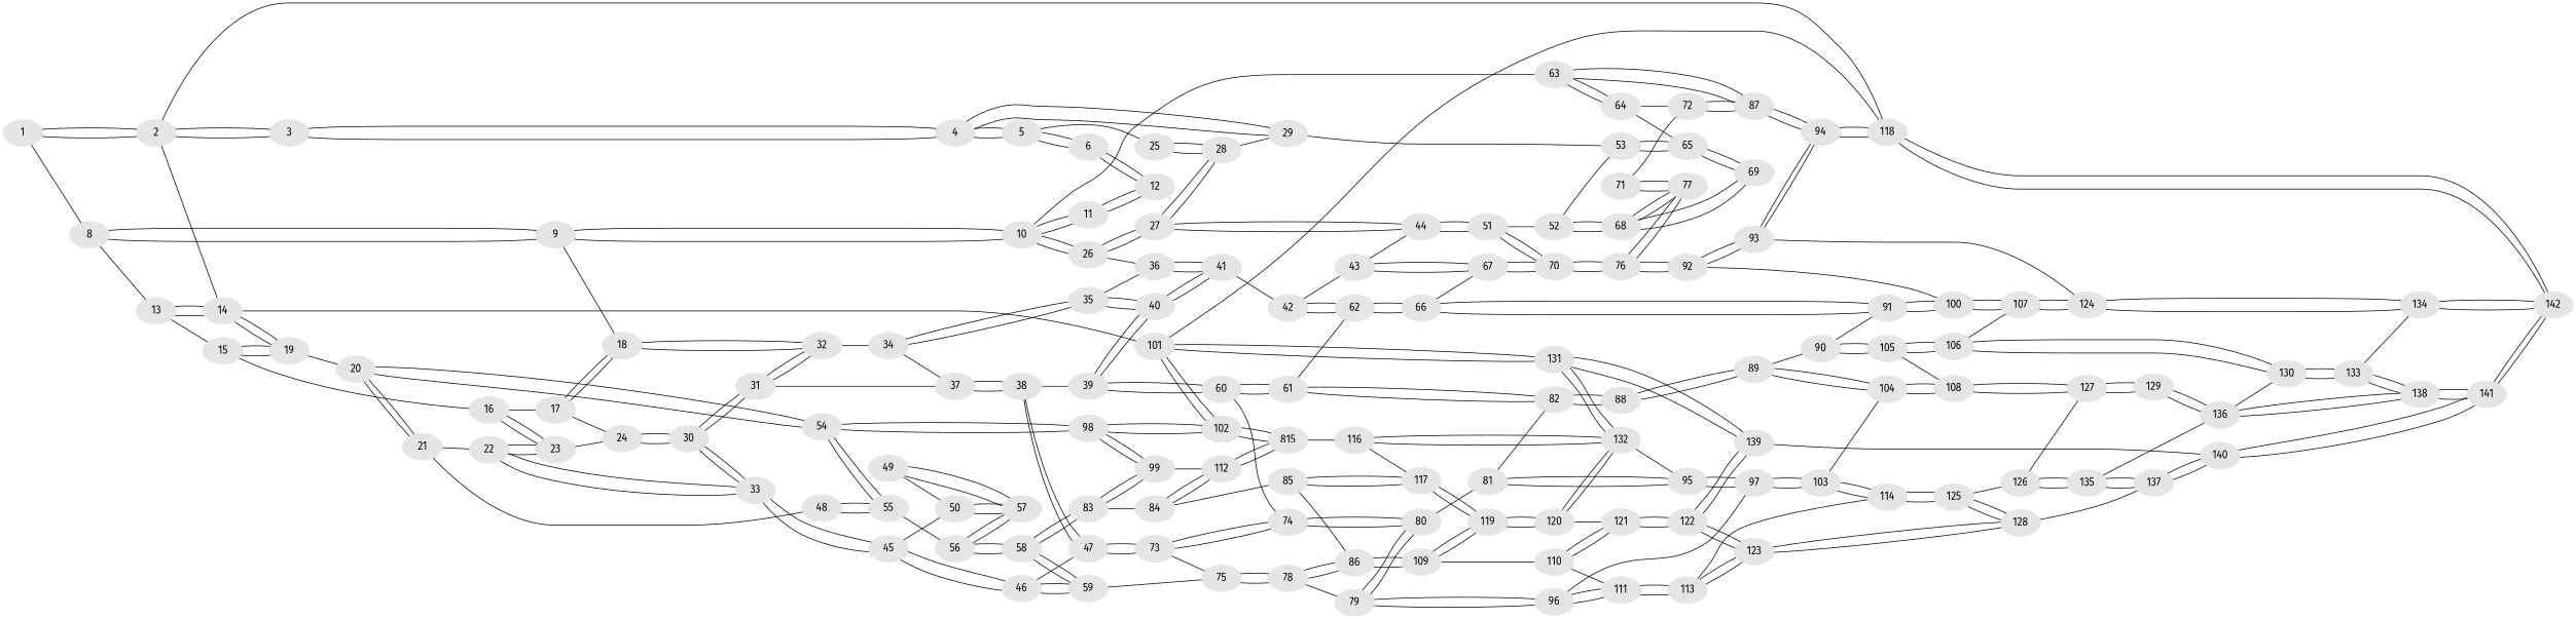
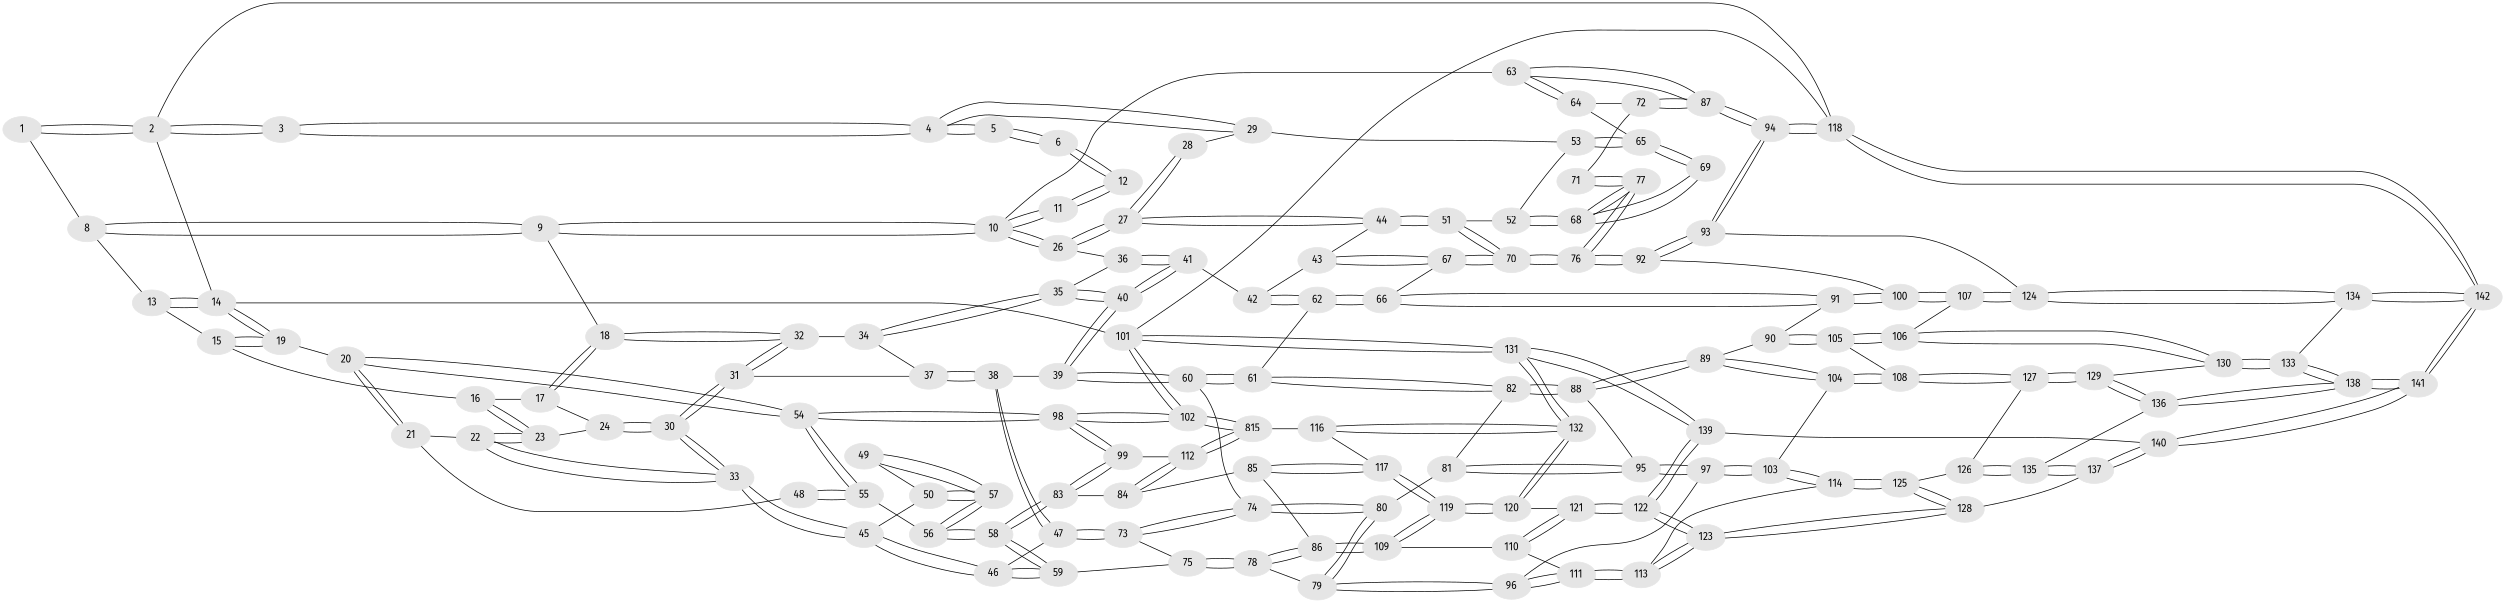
  graph {
    fontname="Fira Sans"
    rankdir=LR
    node [color=gray90 fontname="Fira Sans" style=filled]
    edge [fontname="Fira Sans"]
    1
    2
    8
    3
    14
    118
    9
    13
    4
    19
    101
    142
    5
    29
    63
    64
    87
    6
-   25
    53
    12
    28
    11
    10
    18
    15
    26
    32
    27
    36
    16
    20
    102
    131
    17
    23
    24
    30
    34
    21
    54
    22
    48
    55
    98
    33
    45
    31
    44
    41
    51
    65
    37
    38
    35
    46
    50
    40
    42
    39
    47
    60
    73
    61
    74
    43
    62
    67
    66
    70
    52
    59
    57
    75
    49
    56
    68
    76
    69
    77
    99
    58
    83
    84
    78
    82
    80
    88
    91
    72
    94
    100
    71
    92
    81
    79
    86
    93
    96
    109
    97
    111
    95
    89
    85
    112
    117
    n108 [label=815]
    119
    110
    90
    104
    105
    108
    106
    107
    124
    134
    103
    113
    114
    132
    139
    116
    125
    127
    130
    133
    129
    121
    120
    122
    123
    128
    126
    140
    137
    135
    136
    138
    141
    1 -- 2
    1 -- 2
    1 -- 8
    2 -- 3
    2 -- 3
    2 -- 14
    2 -- 118
    8 -- 9
    8 -- 9
    8 -- 13
    3 -- 4
    3 -- 4
    14 -- 19
    14 -- 19
    14 -- 101
    118 -- 142
    118 -- 142
    9 -- 10
    9 -- 10
    9 -- 18
    13 -- 14
    13 -- 14
    13 -- 15
    4 -- 5
    4 -- 5
    4 -- 29
    4 -- 29
    19 -- 20
    101 -- 118
    101 -- 102
    101 -- 102
    101 -- 131
    101 -- 131
    5 -- 6
    5 -- 6
-   5 -- 25
    29 -- 53
    63 -- 64
    63 -- 64
    63 -- 87
    63 -- 87
    64 -- 65
    64 -- 72
    87 -- 94
    87 -- 94
    6 -- 12
    6 -- 12
-   25 -- 28
-   25 -- 28
    53 -- 65
    53 -- 65
    28 -- 29
    11 -- 12
    11 -- 12
    10 -- 63
    10 -- 11
    10 -- 11
    10 -- 26
    10 -- 26
    18 -- 32
    18 -- 32
    15 -- 19
    15 -- 19
    15 -- 16
    26 -- 27
    26 -- 27
    26 -- 36
    32 -- 34
    27 -- 28
    27 -- 28
    27 -- 44
    27 -- 44
    36 -- 41
    36 -- 41
    16 -- 17
    16 -- 23
    16 -- 23
    20 -- 21
    20 -- 21
    20 -- 54
    20 -- 54
    102 -- n108
    102 -- n108
    131 -- 132
    131 -- 132
    131 -- 139
    131 -- 139
    17 -- 18
    17 -- 18
    17 -- 24
    23 -- 24
    24 -- 30
    24 -- 30
    30 -- 33
    30 -- 33
    30 -- 31
    30 -- 31
    34 -- 37
    34 -- 35
    34 -- 35
    21 -- 22
    21 -- 48
    54 -- 55
    54 -- 55
    54 -- 98
    54 -- 98
    22 -- 23
    22 -- 23
    22 -- 33
    22 -- 33
    48 -- 55
    48 -- 55
    55 -- 56
    98 -- 102
    98 -- 102
    98 -- 99
    98 -- 99
    33 -- 45
    33 -- 45
    45 -- 46
    45 -- 46
    45 -- 50
    31 -- 32
    31 -- 32
    31 -- 37
    44 -- 51
    44 -- 51
    41 -- 42
    51 -- 70
    51 -- 70
    51 -- 52
    65 -- 69
    65 -- 69
    37 -- 38
    37 -- 38
    38 -- 39
    38 -- 47
    38 -- 47
    35 -- 36
    35 -- 40
    35 -- 40
    46 -- 47
    46 -- 59
    46 -- 59
    50 -- 57
    50 -- 57
    40 -- 41
    40 -- 41
    42 -- 43
    42 -- 62
    42 -- 62
    39 -- 40
    39 -- 40
    39 -- 60
    39 -- 60
    47 -- 73
    47 -- 73
    60 -- 61
    60 -- 61
    60 -- 74
    73 -- 74
    73 -- 74
    73 -- 75
    61 -- 62
    61 -- 82
    61 -- 82
    74 -- 80
    74 -- 80
    43 -- 44
    43 -- 67
    43 -- 67
    62 -- 66
    62 -- 66
    67 -- 70
    67 -- 70
    66 -- 67
    66 -- 91
    66 -- 91
    70 -- 76
    70 -- 76
    52 -- 53
    52 -- 68
    52 -- 68
    59 -- 75
    75 -- 78
    75 -- 78
    49 -- 50
    49 -- 57
    49 -- 57
    56 -- 57
    56 -- 57
    56 -- 58
    56 -- 58
    68 -- 69
    68 -- 69
    68 -- 77
    68 -- 77
    76 -- 77
    76 -- 77
    76 -- 92
    76 -- 92
    99 -- 112
    58 -- 59
    58 -- 59
    58 -- 83
    58 -- 83
    83 -- 99
    83 -- 99
    83 -- 84
    84 -- 85
    84 -- 112
    84 -- 112
    78 -- 79
    78 -- 86
    78 -- 86
    82 -- 88
    82 -- 88
    80 -- 81
-   132 -- 95
+   88 -- 95
    88 -- 89
    88 -- 89
    91 -- 100
    91 -- 100
    72 -- 87
    72 -- 87
    94 -- 118
    94 -- 118
    100 -- 107
    100 -- 107
    71 -- 77
    71 -- 77
    71 -- 72
    92 -- 100
    92 -- 93
    92 -- 93
    81 -- 82
    81 -- 95
    81 -- 95
    79 -- 80
    79 -- 80
    79 -- 96
    79 -- 96
    86 -- 109
    86 -- 109
    93 -- 94
    93 -- 94
    93 -- 124
    96 -- 97
    96 -- 111
    96 -- 111
    109 -- 119
    109 -- 119
    109 -- 110
    97 -- 103
    97 -- 103
    111 -- 113
    111 -- 113
    95 -- 97
    95 -- 97
    89 -- 90
    89 -- 104
    89 -- 104
    85 -- 86
    85 -- 117
    85 -- 117
    112 -- n108
    112 -- n108
    117 -- 119
    117 -- 119
    n108 -- 116
    119 -- 120
    119 -- 120
    110 -- 111
    110 -- 121
    110 -- 121
    90 -- 91
    90 -- 105
    90 -- 105
    104 -- 108
    104 -- 108
    105 -- 108
    105 -- 106
    105 -- 106
    108 -- 127
    108 -- 127
    106 -- 107
    106 -- 130
    106 -- 130
    107 -- 124
    107 -- 124
    124 -- 134
    124 -- 134
    134 -- 142
    134 -- 142
    103 -- 104
    103 -- 114
    103 -- 114
    113 -- 114
    113 -- 123
    113 -- 123
    114 -- 125
    114 -- 125
    139 -- 140
    116 -- 117
    116 -- 132
    116 -- 132
    125 -- 128
    125 -- 128
    125 -- 126
    127 -- 129
    127 -- 129
    130 -- 133
    130 -- 133
    133 -- 134
    133 -- 138
    133 -- 138
-   136 -- 130
+   129 -- 130
    129 -- 136
    129 -- 136
    121 -- 122
    121 -- 122
    120 -- 132
    120 -- 132
    120 -- 121
    122 -- 139
    122 -- 139
    122 -- 123
    122 -- 123
    123 -- 128
    123 -- 128
    128 -- 137
    126 -- 127
    126 -- 135
    126 -- 135
    140 -- 141
    140 -- 141
    137 -- 140
    137 -- 140
    135 -- 137
    135 -- 137
    135 -- 136
    136 -- 138
    136 -- 138
    138 -- 141
    138 -- 141
    141 -- 142
    141 -- 142
  }
